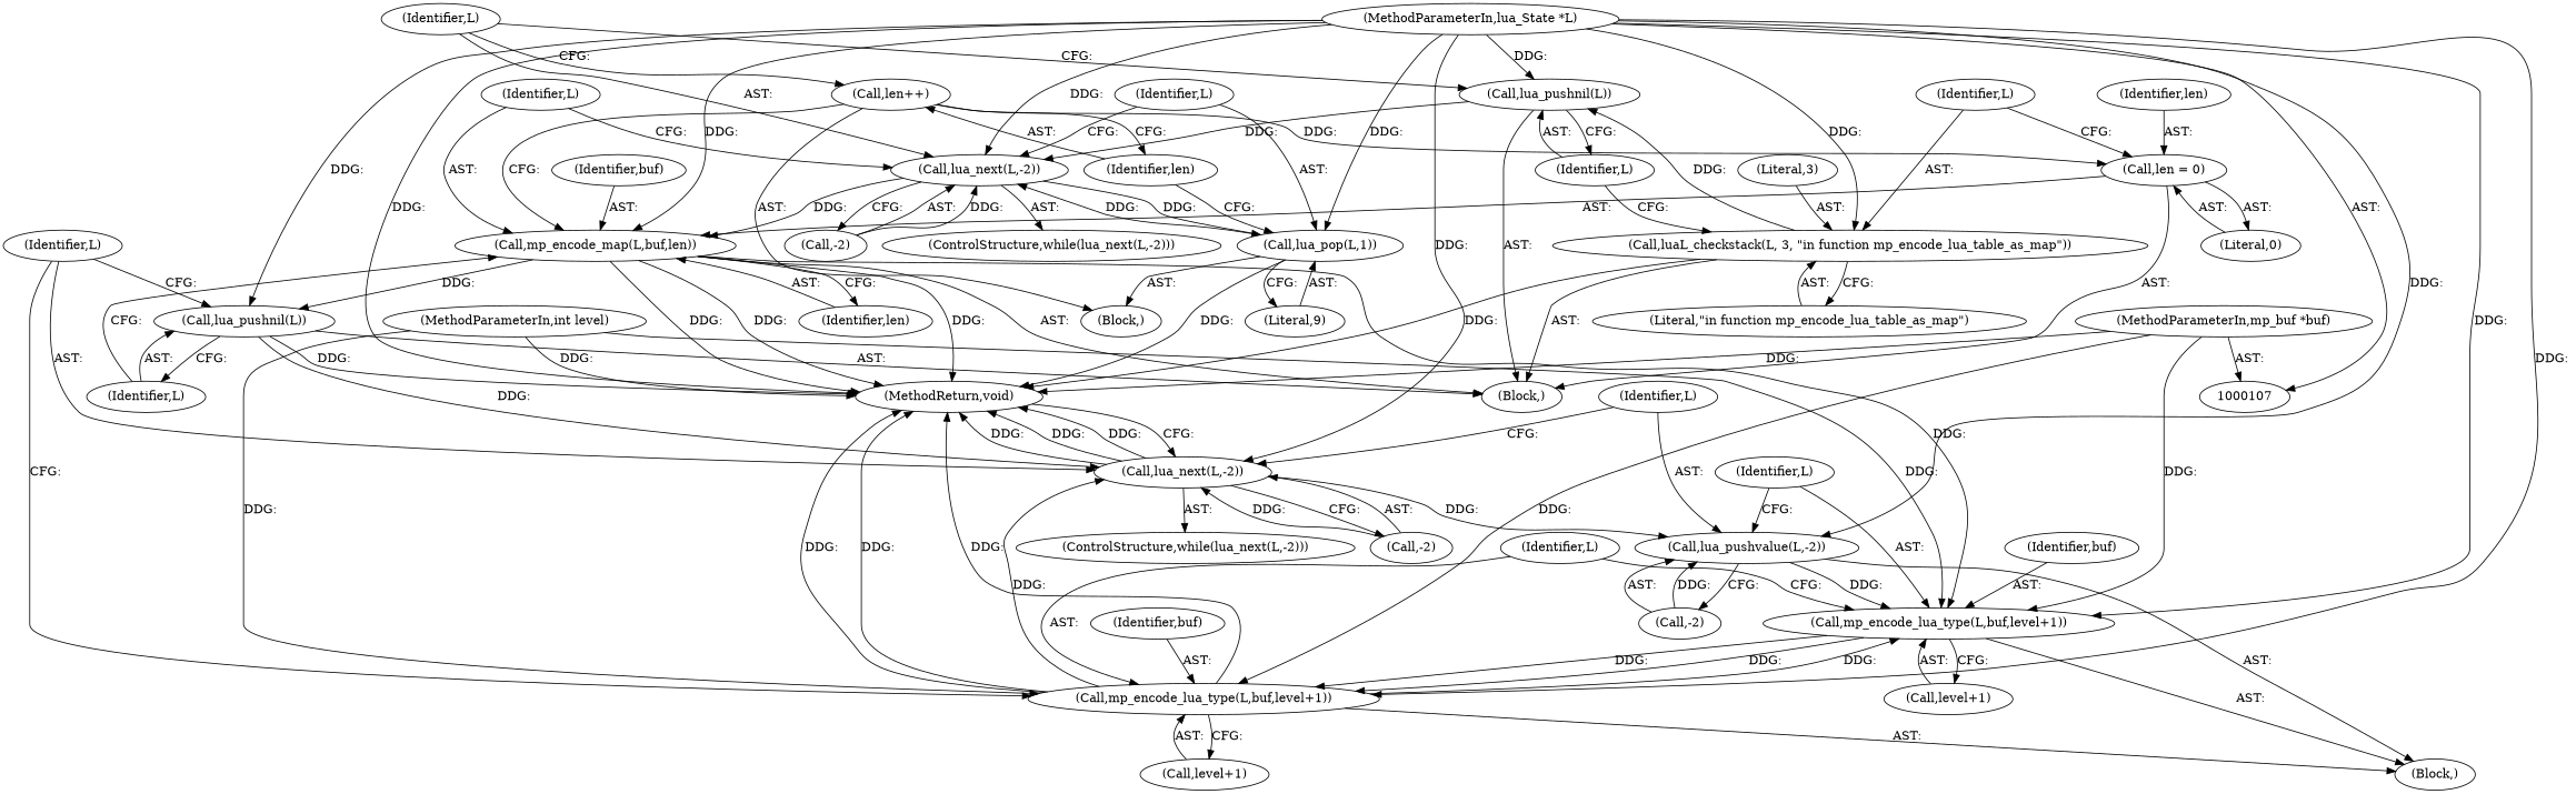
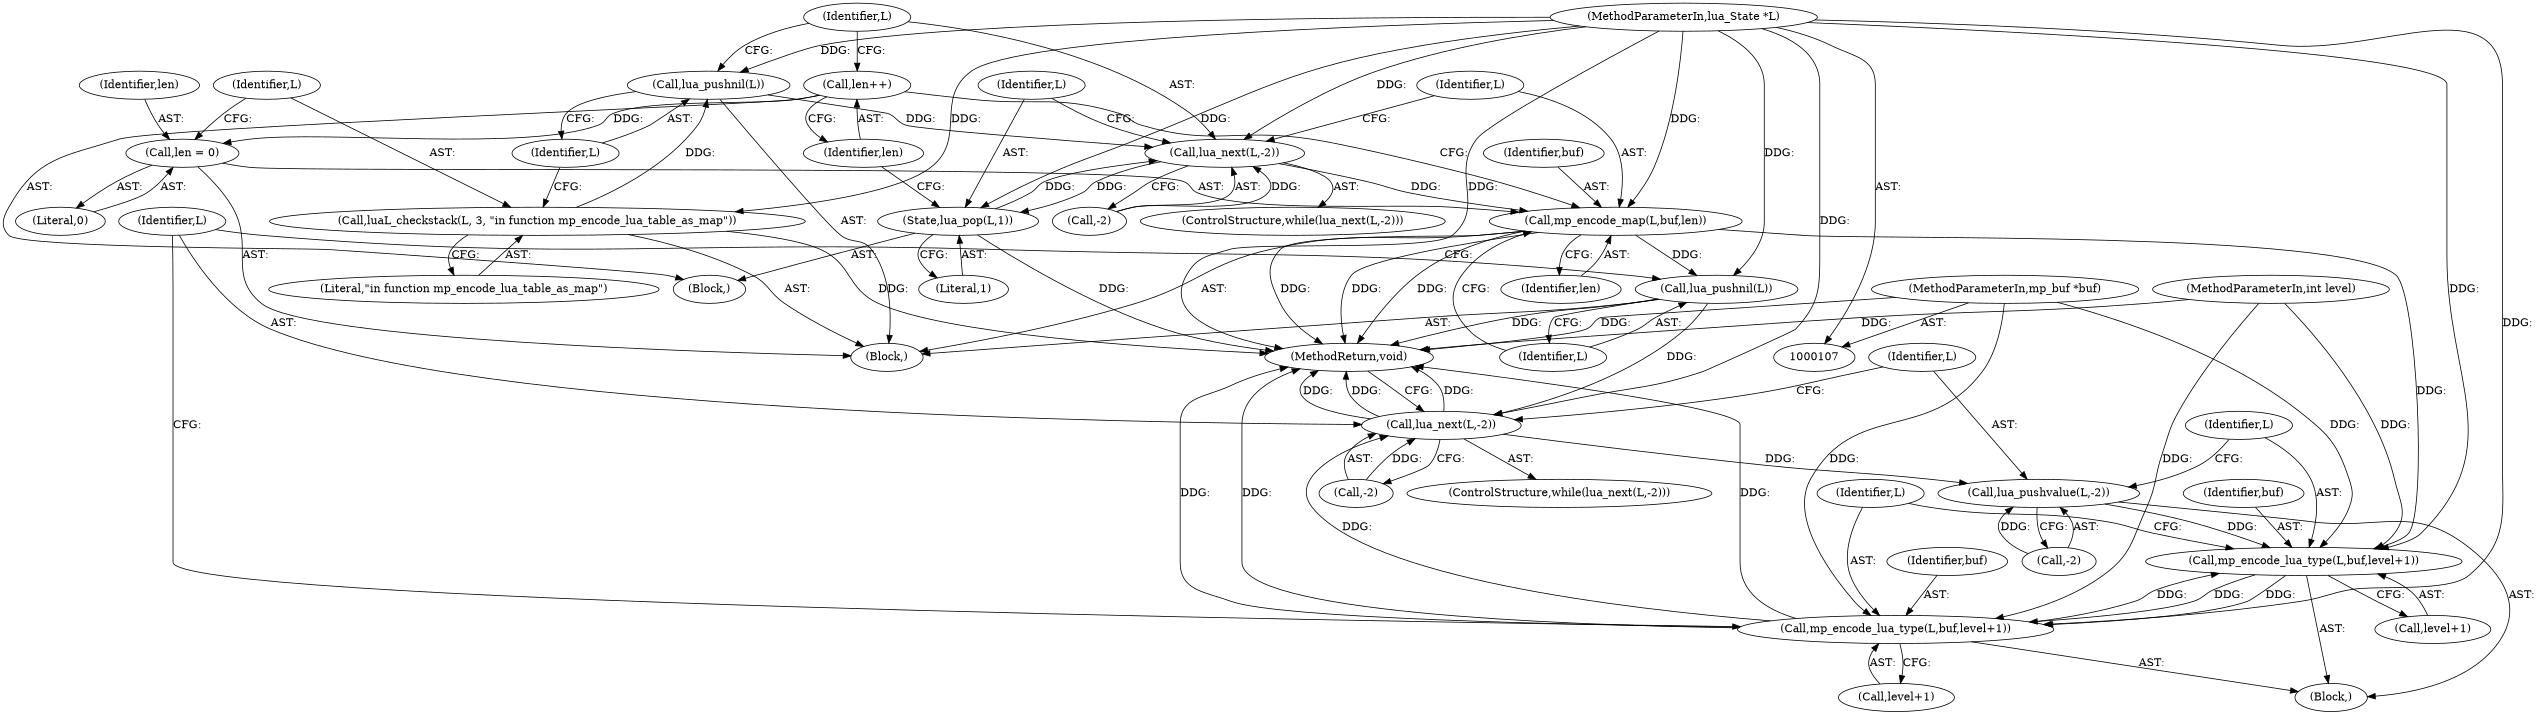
  digraph {
    n1 [label="(Call,mp_encode_map(L,buf,len))"]
    n2 [label="(Call,lua_pushnil(L))"]
    n3 [label="(Call,mp_encode_lua_type(L,buf,level+1))"]
    n4 [label="(MethodReturn,void)"]
    n5 [label="(Block,)"]
    n6 [label="(Identifier,len)"]
    n7 [label="(Call,lua_next(L,-2))"]
    n8 [label="(Identifier,L)"]
    n9 [label="(Call,mp_encode_lua_type(L,buf,level+1))"]
    n10 [label="(Block,)"]
    n11 [label="(Call,level+1)"]
    n12 [label="(Call,lua_next(L,-2))"]
-   n13 [label="(Call,lua_pop(L,1))"]
+   n13 [label="(State,lua_pop(L,1))"]
    n14 [label="(Call,-2)"]
    n15 [label="(ControlStructure,while(lua_next(L,-2)))"]
-   n16 [label="(Literal,9)"]
+   n16 [label="(Literal,1)"]
    n17 [label="(Block,)"]
    n18 [label="(MethodParameterIn,lua_State *L)"]
    n19 [label="(Call,lua_pushnil(L))"]
    n20 [label="(Call,luaL_checkstack(L, 3, \"in function mp_encode_lua_table_as_map\"))"]
    n21 [label="(Call,lua_pushvalue(L,-2))"]
    1000107
    n23 [label="(Identifier,L)"]
    n24 [label="(Literal,\"in function mp_encode_lua_table_as_map\")"]
    n25 [label="(Call,-2)"]
    n26 [label="(ControlStructure,while(lua_next(L,-2)))"]
    n27 [label="(Call,-2)"]
    n28 [label="(Call,level+1)"]
    n29 [label="(MethodParameterIn,mp_buf *buf)"]
    n30 [label="(Call,len = 0)"]
    n31 [label="(Literal,0)"]
    n32 [label="(Call,len++)"]
    n33 [label="(Identifier,len)"]
    n34 [label="(Identifier,L)"]
    n35 [label="(Identifier,L)"]
    n36 [label="(Identifier,L)"]
    n37 [label="(Identifier,L)"]
    n38 [label="(Identifier,buf)"]
    n39 [label="(Identifier,buf)"]
    n40 [label="(Identifier,len)"]
-   n41 [label="(Literal,3)"]
    n42 [label="(Identifier,buf)"]
    n43 [label="(Identifier,L)"]
    n44 [label="(Identifier,L)"]
    n45 [label="(Identifier,L)"]
    n46 [label="(Identifier,L)"]
    n47 [label="(MethodParameterIn,int level)"]
    n1 -> n2 [label="DDG: "]
    n1 -> n3 [label="DDG: "]
    n1 -> n4 [label="DDG: "]
    n1 -> n4 [label="DDG: "]
    n1 -> n4 [label="DDG: "]
    n1 -> n5 [label="AST: "]
    n1 -> n6 [label="CFG: "]
    n2 -> n4 [label="DDG: "]
    n2 -> n5 [label="AST: "]
    n2 -> n7 [label="DDG: "]
    n2 -> n8 [label="CFG: "]
    n3 -> n9 [label="DDG: "]
    n3 -> n9 [label="DDG: "]
    n3 -> n10 [label="AST: "]
    n3 -> n11 [label="CFG: "]
    n4 -> n7 [label="CFG: "]
    n6 -> n1 [label="AST: "]
    n7 -> n4 [label="DDG: "]
    n7 -> n4 [label="DDG: "]
    n7 -> n4 [label="DDG: "]
    n7 -> n21 [label="DDG: "]
    n7 -> n25 [label="CFG: "]
    n7 -> n26 [label="AST: "]
    n8 -> n1 [label="CFG: "]
    n8 -> n2 [label="AST: "]
    n9 -> n3 [label="DDG: "]
    n9 -> n4 [label="DDG: "]
    n9 -> n4 [label="DDG: "]
    n9 -> n4 [label="DDG: "]
    n9 -> n7 [label="DDG: "]
    n9 -> n10 [label="AST: "]
    n9 -> n28 [label="CFG: "]
    n11 -> n3 [label="AST: "]
    n12 -> n1 [label="DDG: "]
    n12 -> n13 [label="DDG: "]
    n12 -> n14 [label="CFG: "]
    n12 -> n15 [label="AST: "]
    n13 -> n4 [label="DDG: "]
    n13 -> n12 [label="DDG: "]
    n13 -> n16 [label="CFG: "]
    n13 -> n17 [label="AST: "]
    n14 -> n12 [label="AST: "]
    n14 -> n12 [label="DDG: "]
    n16 -> n13 [label="AST: "]
    n18 -> n1 [label="DDG: "]
    n18 -> n2 [label="DDG: "]
    n18 -> n3 [label="DDG: "]
    n18 -> n4 [label="DDG: "]
    n18 -> n7 [label="DDG: "]
    n18 -> n9 [label="DDG: "]
    n18 -> n12 [label="DDG: "]
    n18 -> n13 [label="DDG: "]
    n18 -> n19 [label="DDG: "]
    n18 -> n20 [label="DDG: "]
-   n18 -> n21 [label="DDG: "]
    n18 -> 1000107 [label="AST: "]
    n19 -> n5 [label="AST: "]
    n19 -> n12 [label="DDG: "]
    n19 -> n23 [label="CFG: "]
    n20 -> n4 [label="DDG: "]
    n20 -> n5 [label="AST: "]
    n20 -> n19 [label="DDG: "]
    n20 -> n24 [label="CFG: "]
    n21 -> n3 [label="DDG: "]
    n21 -> n10 [label="AST: "]
    n21 -> n27 [label="CFG: "]
    n23 -> n19 [label="AST: "]
    n23 -> n20 [label="CFG: "]
    n24 -> n20 [label="AST: "]
    n25 -> n7 [label="AST: "]
    n25 -> n7 [label="DDG: "]
    n27 -> n21 [label="AST: "]
    n27 -> n21 [label="DDG: "]
    n28 -> n9 [label="AST: "]
    n29 -> n3 [label="DDG: "]
    n29 -> n4 [label="DDG: "]
    n29 -> n9 [label="DDG: "]
    n29 -> 1000107 [label="AST: "]
    n30 -> n1 [label="AST: "]
    n30 -> n5 [label="AST: "]
    n30 -> n31 [label="AST: "]
    n31 -> n30 [label="AST: "]
    n32 -> n1 [label="CFG: "]
    n32 -> n17 [label="AST: "]
    n32 -> n30 [label="DDG: "]
    n32 -> n33 [label="CFG: "]
    n33 -> n13 [label="CFG: "]
    n33 -> n32 [label="AST: "]
    n34 -> n20 [label="AST: "]
    n34 -> n30 [label="CFG: "]
    n35 -> n7 [label="CFG: "]
    n35 -> n21 [label="AST: "]
    n36 -> n12 [label="AST: "]
    n36 -> n19 [label="CFG: "]
    n36 -> n32 [label="CFG: "]
    n37 -> n3 [label="AST: "]
    n37 -> n21 [label="CFG: "]
    n38 -> n3 [label="AST: "]
    n39 -> n1 [label="AST: "]
    n40 -> n30 [label="AST: "]
-   n41 -> n20 [label="AST: "]
    n42 -> n9 [label="AST: "]
    n43 -> n2 [label="CFG: "]
    n43 -> n7 [label="AST: "]
    n43 -> n9 [label="CFG: "]
    n44 -> n1 [label="AST: "]
    n44 -> n12 [label="CFG: "]
    n45 -> n3 [label="CFG: "]
    n45 -> n9 [label="AST: "]
    n46 -> n12 [label="CFG: "]
    n46 -> n13 [label="AST: "]
    n47 -> n3 [label="DDG: "]
    n47 -> n4 [label="DDG: "]
    n47 -> n9 [label="DDG: "]
  }
